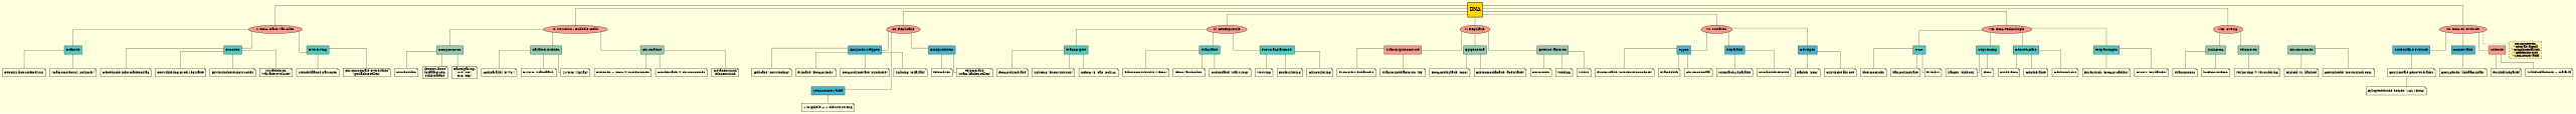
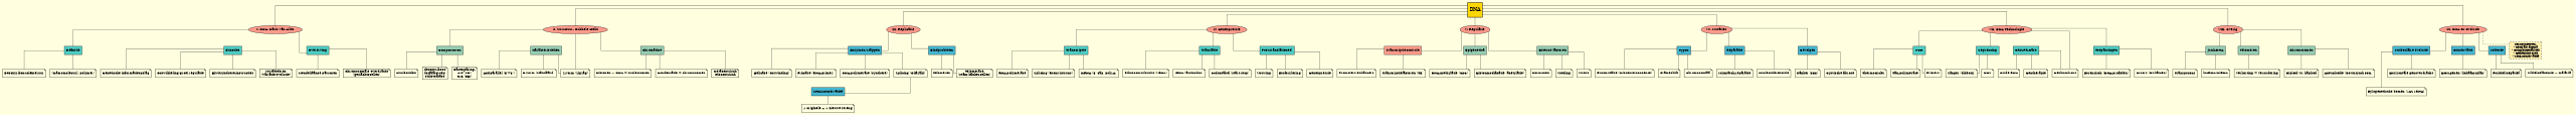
  digraph {
    bgcolor=lightyellow
    fontname="DejaVu Serif"
    rankdir=TB
    splines=ortho
    node [fillcolor="#FFF3B0" fontname="DejaVu Serif" penwidth=1.3 shape=note]
    edge [arrowhead=none fontname="DejaVu Serif"]
    n1 [fillcolor="#FFD700" fontsize=20 label=DNA penwidth=2 shape=square style=filled]
    n2 [fillcolor="#FF9A8B" label="I. DNA: Basis van Alles" shape=ellipse style=filled]
    n3 [fillcolor="#FF9A8B" label="II. Structuur: Dubbele Helix" shape=ellipse style=filled]
    n4 [fillcolor="#FF9A8B" label="III. Replicatie" shape=ellipse style=filled]
    n5 [fillcolor="#FF9A8B" label="IV. Genexpressie" shape=ellipse style=filled]
    n6 [fillcolor="#FF9A8B" label="V. Regulatie" shape=ellipse style=filled]
    n7 [fillcolor="#FF9A8B" label="VI. Mutaties" shape=ellipse style=filled]
    n8 [fillcolor="#FF9A8B" label="VII. DNA Technologie" shape=ellipse style=filled]
    n9 [fillcolor="#FF9A8B" label="VIII. Overig" shape=ellipse style=filled]
    n10 [fillcolor="#FF9A8B" label="IX. DNA en Evolutie" shape=ellipse style=filled]
    n11 [fillcolor="#4ECDC4" label=Definitie shape=box style=filled]
    n12 [fillcolor="#4ECDC4" label=Functies shape=box style=filled]
    n13 [fillcolor="#4ECDC4" label=Overerving shape=box style=filled]
    n14 [fillcolor="#96CEB4" label=Componenten shape=box style=filled]
    n15 [fillcolor="#96CEB4" label=Karakteristieken shape=box style=filled]
    n16 [fillcolor="#96CEB4" label=Chromatine shape=box style=filled]
    n17 [fillcolor="#45B7D1" label="Semi-conservatief" shape=box style=filled]
    n18 [fillcolor="#45B7D1" label="Enzymen/Stappen" shape=box style=filled]
    n19 [fillcolor="#45B7D1" label=Eindprobleem shape=box style=filled]
    n20 [fillcolor="#4ECDC4" label=Transcriptie shape=box style=filled]
    n21 [fillcolor="#4ECDC4" label=Translatie shape=box style=filled]
    n22 [fillcolor="#4ECDC4" label="Post-translationeel" shape=box style=filled]
    n23 [fillcolor="#FF9A8B" label=Transcriptiecontrole shape=box style=filled]
    n24 [fillcolor="#96CEB4" label=Epigenetica shape=box style=filled]
    n25 [fillcolor="#96CEB4" label="Externe factoren" shape=box style=filled]
    n26 [fillcolor="#45B7D1" label=Typen shape=box style=filled]
    n27 [fillcolor="#45B7D1" label=Reparatie shape=box style=filled]
    n28 [fillcolor="#45B7D1" label=Gevolgen shape=box style=filled]
    n29 [fillcolor="#4ECDC4" label=PCR shape=box style=filled]
    n30 [fillcolor="#4ECDC4" label=Sequencing shape=box style=filled]
    n31 [fillcolor="#4ECDC4" label="CRISPR-Cas9" shape=box style=filled]
    n32 [fillcolor="#4ECDC4" label=Toepassingen shape=box style=filled]
    n33 [fillcolor="#96CEB4" label="Junk-DNA" shape=box style=filled]
    n34 [fillcolor="#96CEB4" label=Telomeren shape=box style=filled]
    n35 [fillcolor="#96CEB4" label=Chromosomen shape=box style=filled]
    n36 [fillcolor="#45B7D1" label="Moleculaire evolutie" shape=box style=filled]
    n37 [fillcolor="#45B7D1" label=Conservatie shape=box style=filled]
-   n38 [fillcolor="#FF9A8B" label=Selectie shape=box style=filled]
+   n38 [fillcolor="#45B7D1" label=Selectie shape=box style=filled]
    n39 [fillcolor="#FFEEAD" fontsize=12 label="Kernconcepten:\n• Centrale dogma\n• Complementariteit\n• Genetische code\n• Semi-conservatief" shape=box style="filled,dashed"]
    n40 [label="Desoxyribonucleïnezuur"]
    n41 [label="(macromolecuul, polymer)"]
    n42 [label="Genetische informatieopslag"]
    n43 [label="Ontwikkeling/groei regulatie"]
    n44 [label="Eiwitsynthese-instructies"]
    n45 [label="Mutatiebron\n(variatie/evolutie)"]
    n46 [label="Mendeliaanse patronen"]
    n47 [label="Chromosomale overdracht\n(geslachtscellen)"]
    n48 [label=Nucleotiden]
    n49 [label="desoxyribose\nfosfaatgroep\nstikstofbase"]
    n50 [label="Basenparing:\nA-T (2H)\nC-G (3H)"]
    n51 [label="Antiparallel (5’→3’)"]
    n52 [label="B-vorm (standaard)"]
    n53 [label="Z-vorm (zigzag)"]
    n54 [label="Histonen + DNA → nucleosomen"]
    n55 [label="Condensatie → chromosomen"]
    n56 [label="metacentrisch\ntelocentrisch"]
    n57 [label="1 originele + 1 nieuwe streng"]
    n58 [label="Helicase (ontwinding)"]
    n59 [label="Primase (RNA-primer)"]
    n60 [label="DNA-polymerase (synthese)"]
    n61 [label="Splicing (Okazaki)"]
    n62 [label=Telomeren]
    n63 [label="Telomerase\n(stam/kankercellen)"]
    n64 [label="RNA-polymerase"]
    n65 [label="Splicing (exons/introns)"]
    n66 [label="mRNA (5’ cap, poly-A)"]
    n67 [label="Ribosoomsubunits (rRNA)"]
    n68 [label="tRNA (anticodon)"]
    n69 [label="Codontabel (start/stop)"]
    n70 [label=Vouwing]
    n71 [label=Fosforylering]
-   n72 [label=Glycosylering]
+   n72 [label=Genexpressie]
    n73 [label="Promoters/enhancers"]
    n74 [label="Transcriptiefactoren (TF)"]
    n75 [label="DNA-methylatie (CpG)"]
    n76 [label="Histonmodificatie (acetylatie)"]
    n77 [label=Hormonen]
    n78 [label=Voeding]
    n79 [label=Stress]
    n80 [label="Puntmutatie (missense/nonsense)"]
    n81 [label=Frameshift]
    n82 [label=Chromosomaal]
    n83 [label="Mismatch-reparatie"]
    n84 [label="Nucleotide-excisie"]
    n85 [label="Kanker (p53)"]
    n86 [label="Cystische fibrose"]
    n87 [label=Thermocycler]
    n88 [label="Taq-polymerase"]
    n89 [label=Primers]
    n90 [label="Sanger (dideoxy)"]
-   n91 [label=RNA]
+   n91 [label=NGS]
    n92 [label="Guide RNA"]
    n93 [label="Genknock-out"]
    n94 [label=Gentherapie]
    n95 [label="Forensisch (DNA-profielen)"]
    n96 [label="GMO’s (Bt-katoen)"]
    n97 [label=Transposons]
    n98 [label="lncRNA/miRNA"]
    n99 [label="Verkorting → veroudering"]
    n100 [label="Diploïd vs. haploïd"]
    n101 [label="Aneuploïdie (Downsyndroom)"]
    n102 [label="Fylogenetische bomen (16S rRNA)"]
    n103 [label="Horizontale genoverdracht"]
    n104 [label="HOX-genen (lichaamsplan)"]
    n105 [label="Positief/negatief"]
    n106 [label="Sikkelcelanemie + malaria"]
    n1 -> n2
    n1 -> n3
    n1 -> n4
    n1 -> n5
    n1 -> n6
    n1 -> n7
    n1 -> n8
    n1 -> n9
    n1 -> n10
    n2 -> n11
-   n2 -> n12
    n2 -> n13
    n3 -> n14
-   n3 -> n15
+   n3 -> n53
    n3 -> n16
-   n4 -> n17
+   n61 -> n17
    n4 -> n18
    n4 -> n19
    n5 -> n20
    n5 -> n21
    n5 -> n22
    n6 -> n23
    n6 -> n24
    n6 -> n25
    n7 -> n26
    n7 -> n27
    n7 -> n28
    n8 -> n29
    n8 -> n30
-   n8 -> n31
+   n8 -> n93
    n8 -> n32
    n9 -> n33
    n9 -> n34
+   n9 -> n35
    n10 -> n36
    n10 -> n37
    n10 -> n38
    n10 -> n39 [style=dashed]
    n11 -> n40
    n11 -> n41
    n12 -> n42
    n12 -> n43
    n12 -> n44
    n12 -> n45
    n13 -> n46
    n13 -> n47
    n14 -> n48
    n14 -> n49
    n14 -> n50
    n15 -> n51
    n15 -> n52
    n15 -> n53
    n16 -> n54
    n16 -> n55
    n16 -> n56
    n17 -> n57
    n18 -> n58
    n18 -> n59
    n18 -> n60
    n18 -> n61
    n19 -> n62
    n19 -> n63
    n20 -> n64
    n20 -> n65
    n20 -> n66
    n21 -> n67
    n21 -> n68
    n21 -> n69
    n22 -> n70
    n22 -> n71
    n22 -> n72
    n23 -> n73
    n23 -> n74
    n24 -> n75
    n24 -> n76
    n25 -> n77
    n25 -> n78
    n25 -> n79
    n26 -> n80
    n26 -> n81
    n26 -> n82
    n27 -> n83
    n27 -> n84
    n28 -> n85
    n28 -> n86
    n29 -> n87
    n29 -> n88
    n29 -> n89
    n30 -> n90
    n30 -> n91
    n31 -> n92
    n31 -> n93
    n31 -> n94
    n32 -> n95
    n32 -> n96
    n33 -> n97
    n33 -> n98
    n34 -> n99
    n35 -> n100
    n35 -> n101
-   n103 -> n102
+   n36 -> n102
    n36 -> n103
    n37 -> n104
    n38 -> n105
    n38 -> n106
  }
